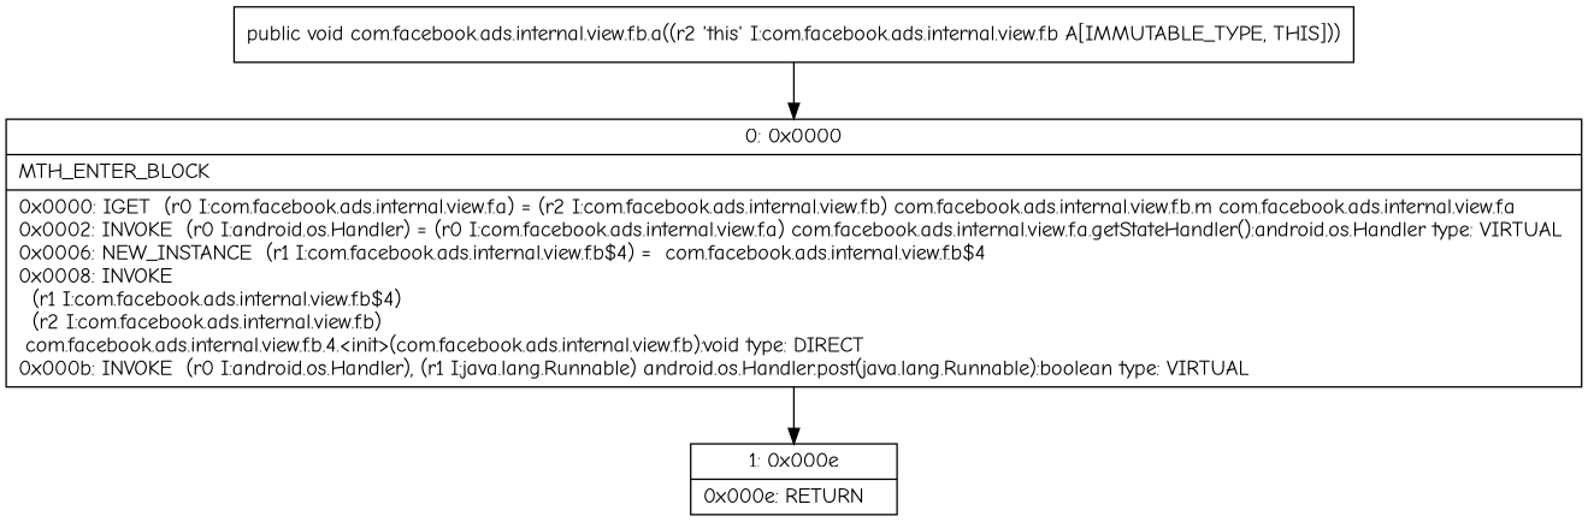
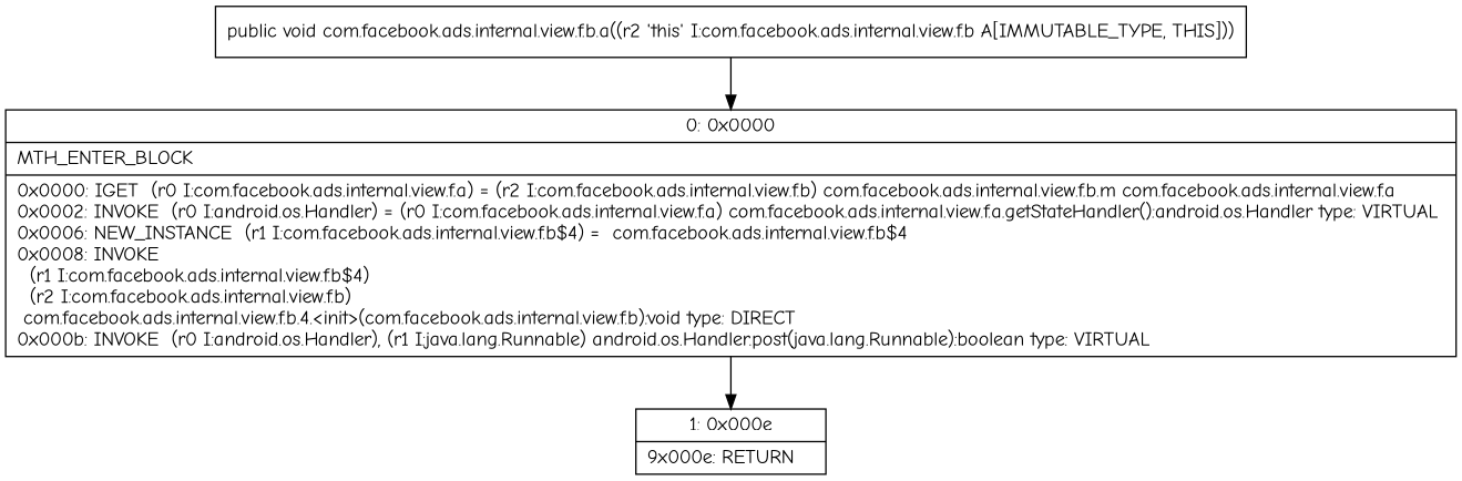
  digraph {
    fontname="Comic Neue"
    node [shape=record fontname="Comic Neue"]
    edge [fontname="Comic Neue"]
    n1 [label="{0\:\ 0x0000|MTH_ENTER_BLOCK\l|0x0000: IGET  (r0 I:com.facebook.ads.internal.view.f.a) = (r2 I:com.facebook.ads.internal.view.f.b) com.facebook.ads.internal.view.f.b.m com.facebook.ads.internal.view.f.a \l0x0002: INVOKE  (r0 I:android.os.Handler) = (r0 I:com.facebook.ads.internal.view.f.a) com.facebook.ads.internal.view.f.a.getStateHandler():android.os.Handler type: VIRTUAL \l0x0006: NEW_INSTANCE  (r1 I:com.facebook.ads.internal.view.f.b$4) =  com.facebook.ads.internal.view.f.b$4 \l0x0008: INVOKE  \l  (r1 I:com.facebook.ads.internal.view.f.b$4)\l  (r2 I:com.facebook.ads.internal.view.f.b)\l com.facebook.ads.internal.view.f.b.4.\<init\>(com.facebook.ads.internal.view.f.b):void type: DIRECT \l0x000b: INVOKE  (r0 I:android.os.Handler), (r1 I:java.lang.Runnable) android.os.Handler.post(java.lang.Runnable):boolean type: VIRTUAL \l}"]
-   n2 [label="{1\:\ 0x000e|0x000e: RETURN   \l}"]
+   n2 [label="{1\:\ 0x000e|9x000e: RETURN   \l}"]
    n3 [label="{public void com.facebook.ads.internal.view.f.b.a((r2 'this' I:com.facebook.ads.internal.view.f.b A[IMMUTABLE_TYPE, THIS])) }"]
    n1 -> n2
    n3 -> n1
  }
